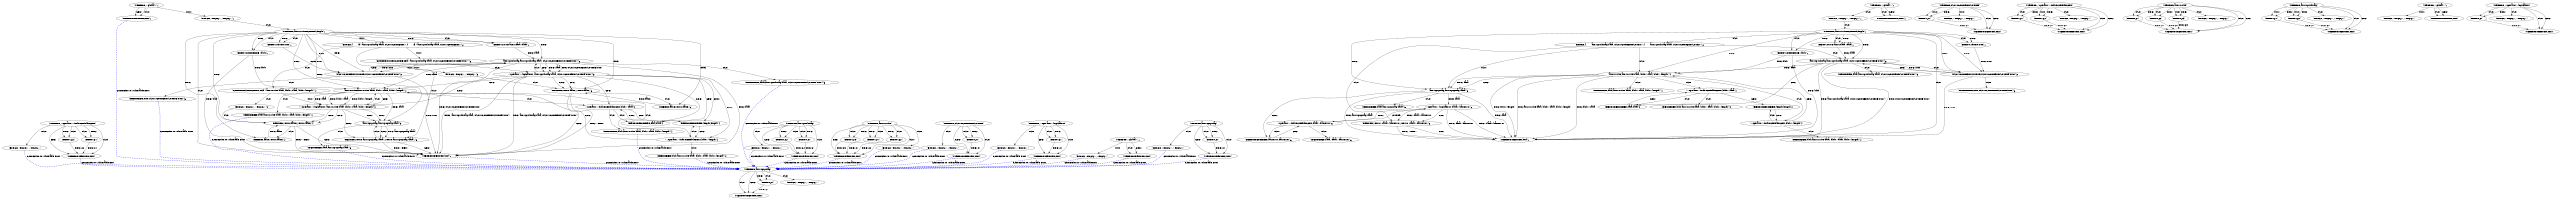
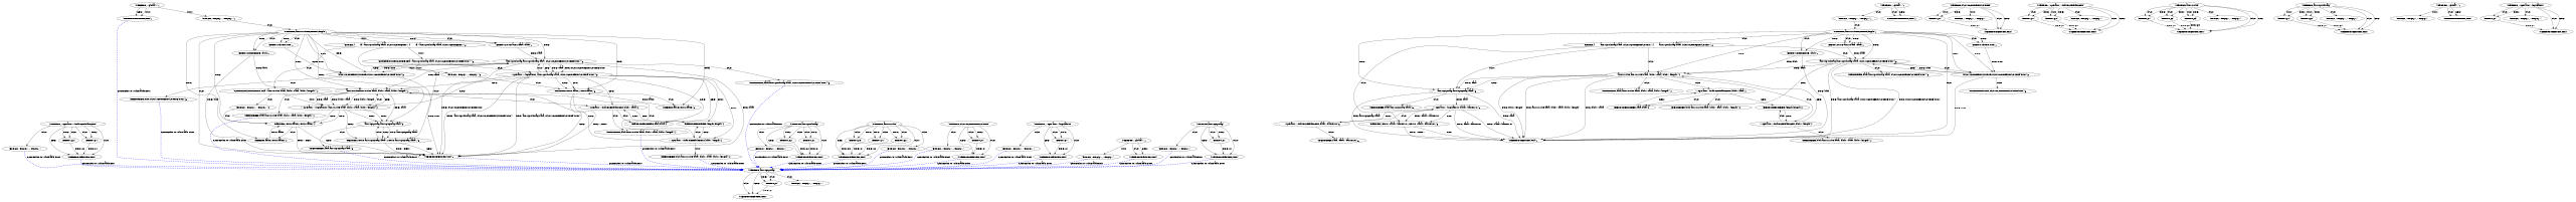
  digraph {
    n1 [label=<(METHOD,asn1_pop_tag)>]
    n2 [label=<(PARAM,p1)>]
    n3 [label=<(BLOCK,&lt;empty&gt;,&lt;empty&gt;)>]
    n4 [label=<(METHOD_RETURN,ANY)>]
    n5 [label=<(METHOD,&lt;global&gt;)<SUB>1</SUB>>]
    n6 [label=<(BLOCK,&lt;empty&gt;,&lt;empty&gt;)<SUB>1</SUB>>]
    n7 [label=<(METHOD_RETURN,ANY)<SUB>1</SUB>>]
    n8 [label=<(METHOD,asn1_write_ContextSimple)<SUB>1</SUB>>]
    n9 [label=<(PARAM,struct asn1_data *data)<SUB>1</SUB>>]
    n10 [label=<(PARAM,uint8_t num)<SUB>1</SUB>>]
    n11 [label=<(PARAM,DATA_BLOB *blob)<SUB>1</SUB>>]
    n12 [label=<(BLOCK,{        asn1_push_tag(data, ASN1_CONTEXT_SIMPL...,{        asn1_push_tag(data, ASN1_CONTEXT_SIMPL...)<SUB>2</SUB>>]
    n13 [label=<(asn1_push_tag,asn1_push_tag(data, ASN1_CONTEXT_SIMPLE(num)))<SUB>3</SUB>>]
    n14 [label=<(ASN1_CONTEXT_SIMPLE,ASN1_CONTEXT_SIMPLE(num))<SUB>3</SUB>>]
    n15 [label=<(asn1_write,asn1_write(data, blob-&gt;data, blob-&gt;length))<SUB>4</SUB>>]
    n16 [label=<(asn1_pop_tag,asn1_pop_tag(data))<SUB>5</SUB>>]
    n17 [label=<(METHOD_RETURN,bool)<SUB>1</SUB>>]
    n18 [label=<(RETURN,return !data-&gt;has_error;,return !data-&gt;has_error;)<SUB>6</SUB>>]
    n19 [label=<(IDENTIFIER,data,asn1_push_tag(data, ASN1_CONTEXT_SIMPLE(num)))<SUB>3</SUB>>]
    n20 [label=<(FIELD_IDENTIFIER,data,data)<SUB>4</SUB>>]
    n21 [label=<(IDENTIFIER,num,ASN1_CONTEXT_SIMPLE(num))<SUB>3</SUB>>]
    n22 [label=<(IDENTIFIER,data,asn1_write(data, blob-&gt;data, blob-&gt;length))<SUB>4</SUB>>]
    n23 [label=<(&lt;operator&gt;.indirectFieldAccess,blob-&gt;data)<SUB>4</SUB>>]
    n24 [label=<(&lt;operator&gt;.indirectFieldAccess,blob-&gt;length)<SUB>4</SUB>>]
    n25 [label=<(IDENTIFIER,data,asn1_pop_tag(data))<SUB>5</SUB>>]
    n26 [label=<(&lt;operator&gt;.logicalNot,!data-&gt;has_error)<SUB>6</SUB>>]
-   n27 [label=<(FIELD_IDENTIFIER,has_error,has_error)<SUB>6</SUB>>]
    n28 [label=<(IDENTIFIER,blob,asn1_write(data, blob-&gt;data, blob-&gt;length))<SUB>4</SUB>>]
    n29 [label=<(FIELD_IDENTIFIER,length,length)<SUB>4</SUB>>]
    n30 [label=<(IDENTIFIER,blob,asn1_write(data, blob-&gt;data, blob-&gt;length))<SUB>4</SUB>>]
    n31 [label=<(&lt;operator&gt;.indirectFieldAccess,data-&gt;has_error)<SUB>6</SUB>>]
    n32 [label=<(IDENTIFIER,data,!data-&gt;has_error)<SUB>6</SUB>>]
    n33 [label=<(METHOD,ASN1_CONTEXT_SIMPLE)>]
    n34 [label=<(PARAM,p1)>]
    n35 [label=<(BLOCK,&lt;empty&gt;,&lt;empty&gt;)>]
    n36 [label=<(METHOD_RETURN,ANY)>]
    n37 [label=<(METHOD,&lt;operator&gt;.indirectFieldAccess)>]
    n38 [label=<(PARAM,p1)>]
    n39 [label=<(PARAM,p2)>]
    n40 [label=<(BLOCK,&lt;empty&gt;,&lt;empty&gt;)>]
    n41 [label=<(METHOD_RETURN,ANY)>]
    n42 [label=<(METHOD,asn1_write)>]
    n43 [label=<(PARAM,p1)>]
    n44 [label=<(PARAM,p2)>]
    n45 [label=<(PARAM,p3)>]
    n46 [label=<(BLOCK,&lt;empty&gt;,&lt;empty&gt;)>]
    n47 [label=<(METHOD_RETURN,ANY)>]
    n48 [label=<(METHOD,asn1_push_tag)>]
    n49 [label=<(PARAM,p1)>]
    n50 [label=<(PARAM,p2)>]
    n51 [label=<(BLOCK,&lt;empty&gt;,&lt;empty&gt;)>]
    n52 [label=<(METHOD_RETURN,ANY)>]
    n53 [label=<(METHOD,&lt;global&gt;)<SUB>1</SUB>>]
    n54 [label=<(BLOCK,&lt;empty&gt;,&lt;empty&gt;)>]
    n55 [label=<(METHOD_RETURN,ANY)>]
    n56 [label=<(METHOD,&lt;operator&gt;.logicalNot)>]
    n57 [label=<(PARAM,p1)>]
    n58 [label=<(BLOCK,&lt;empty&gt;,&lt;empty&gt;)>]
    n59 [label=<(METHOD_RETURN,ANY)>]
    n60 [label=<(METHOD,&lt;operator&gt;.indirectFieldAccess)>]
    n61 [label=<(PARAM,p1)>]
    n62 [label=<(PARAM,p2)>]
    n63 [label=<(BLOCK,&lt;empty&gt;,&lt;empty&gt;)>]
    n64 [label=<(METHOD_RETURN,ANY)>]
    n65 [label=<(METHOD,&lt;global&gt;)<SUB>1</SUB>>]
    n66 [label=<(BLOCK,&lt;empty&gt;,&lt;empty&gt;)<SUB>1</SUB>>]
    n67 [label=<(METHOD_RETURN,ANY)<SUB>1</SUB>>]
    n68 [label=<(METHOD,asn1_write_ContextSimple)<SUB>1</SUB>>]
    n69 [label=<(PARAM,struct asn1_data *data)<SUB>1</SUB>>]
    n70 [label=<(PARAM,uint8_t num)<SUB>1</SUB>>]
    n71 [label=<(PARAM,DATA_BLOB *blob)<SUB>1</SUB>>]
    n72 [label=<(BLOCK,{        if (!asn1_push_tag(data, ASN1_CONTEXT_...,{        if (!asn1_push_tag(data, ASN1_CONTEXT_...)<SUB>2</SUB>>]
    n73 [label=<(asn1_push_tag,asn1_push_tag(data, ASN1_CONTEXT_SIMPLE(num)))<SUB>3</SUB>>]
    n74 [label=<(ASN1_CONTEXT_SIMPLE,ASN1_CONTEXT_SIMPLE(num))<SUB>3</SUB>>]
    n75 [label=<(RETURN,return false;,return false;)<SUB>3</SUB>>]
    n76 [label=<(LITERAL,false,return false;)<SUB>3</SUB>>]
    n77 [label=<(asn1_write,asn1_write(data, blob-&gt;data, blob-&gt;length))<SUB>4</SUB>>]
    n78 [label=<(RETURN,return false;,return false;)<SUB>4</SUB>>]
    n79 [label=<(LITERAL,false,return false;)<SUB>4</SUB>>]
    n80 [label=<(asn1_pop_tag,asn1_pop_tag(data))<SUB>5</SUB>>]
    n81 [label=<(METHOD_RETURN,bool)<SUB>1</SUB>>]
    n82 [label=<(CONTROL_STRUCTURE,IF,if (!asn1_push_tag(data, ASN1_CONTEXT_SIMPLE(num))))<SUB>3</SUB>>]
    n83 [label=<(CONTROL_STRUCTURE,IF,if (!asn1_write(data, blob-&gt;data, blob-&gt;length)))<SUB>4</SUB>>]
    n84 [label=<(RETURN,return asn1_pop_tag(data);,return asn1_pop_tag(data);)<SUB>5</SUB>>]
    n85 [label=<(&lt;operator&gt;.logicalNot,!asn1_push_tag(data, ASN1_CONTEXT_SIMPLE(num)))<SUB>3</SUB>>]
    n86 [label=<(IDENTIFIER,data,asn1_push_tag(data, ASN1_CONTEXT_SIMPLE(num)))<SUB>3</SUB>>]
    n87 [label=<(IDENTIFIER,num,ASN1_CONTEXT_SIMPLE(num))<SUB>3</SUB>>]
    n88 [label=<(&lt;operator&gt;.logicalNot,!asn1_write(data, blob-&gt;data, blob-&gt;length))<SUB>4</SUB>>]
    n89 [label=<(&lt;operator&gt;.indirectFieldAccess,blob-&gt;data)<SUB>4</SUB>>]
    n90 [label=<(&lt;operator&gt;.indirectFieldAccess,blob-&gt;length)<SUB>4</SUB>>]
    n91 [label=<(IDENTIFIER,data,asn1_write(data, blob-&gt;data, blob-&gt;length))<SUB>4</SUB>>]
    n92 [label=<(IDENTIFIER,data,asn1_pop_tag(data))<SUB>5</SUB>>]
    n93 [label=<(BLOCK,&lt;empty&gt;,&lt;empty&gt;)<SUB>3</SUB>>]
    n94 [label=<(BLOCK,&lt;empty&gt;,&lt;empty&gt;)<SUB>4</SUB>>]
    n95 [label=<(FIELD_IDENTIFIER,data,data)<SUB>4</SUB>>]
    n96 [label=<(FIELD_IDENTIFIER,length,length)<SUB>4</SUB>>]
    n97 [label=<(IDENTIFIER,blob,asn1_write(data, blob-&gt;data, blob-&gt;length))<SUB>4</SUB>>]
    n98 [label=<(IDENTIFIER,blob,asn1_write(data, blob-&gt;data, blob-&gt;length))<SUB>4</SUB>>]
    n99 [label=<(METHOD,asn1_push_tag)>]
    n100 [label=<(PARAM,p1)>]
    n101 [label=<(PARAM,p2)>]
    n102 [label=<(BLOCK,&lt;empty&gt;,&lt;empty&gt;)>]
    n103 [label=<(METHOD_RETURN,ANY)>]
    n104 [label=<(METHOD,asn1_write)>]
    n105 [label=<(PARAM,p1)>]
    n106 [label=<(PARAM,p2)>]
    n107 [label=<(PARAM,p3)>]
    n108 [label=<(BLOCK,&lt;empty&gt;,&lt;empty&gt;)>]
    n109 [label=<(METHOD_RETURN,ANY)>]
    n110 [label=<(METHOD,ASN1_CONTEXT_SIMPLE)>]
    n111 [label=<(PARAM,p1)>]
    n112 [label=<(BLOCK,&lt;empty&gt;,&lt;empty&gt;)>]
    n113 [label=<(METHOD_RETURN,ANY)>]
    n114 [label=<(METHOD,&lt;operator&gt;.logicalNot)>]
    n115 [label=<(PARAM,p1)>]
    n116 [label=<(BLOCK,&lt;empty&gt;,&lt;empty&gt;)>]
    n117 [label=<(METHOD_RETURN,ANY)>]
    n118 [label=<(METHOD,&lt;global&gt;)<SUB>1</SUB>>]
    n119 [label=<(BLOCK,&lt;empty&gt;,&lt;empty&gt;)>]
    n120 [label=<(METHOD_RETURN,ANY)>]
    n121 [label=<(METHOD,asn1_pop_tag)>]
    n122 [label=<(PARAM,p1)>]
    n123 [label=<(BLOCK,&lt;empty&gt;,&lt;empty&gt;)>]
    n124 [label=<(METHOD_RETURN,ANY)>]
    n1 -> n2 [label="AST: "]
    n1 -> n2 [label="DDG: "]
    n1 -> n3 [label="AST: "]
    n1 -> n4 [label="AST: "]
    n1 -> n4 [label="CFG: "]
    n2 -> n4 [label="DDG: p1"]
    n5 -> n6 [label="AST: "]
    n5 -> n7 [label="AST: "]
    n5 -> n7 [label="CFG: "]
    n6 -> n8 [label="AST: "]
    n8 -> n9 [label="AST: "]
    n8 -> n9 [label="DDG: "]
    n8 -> n10 [label="AST: "]
    n8 -> n10 [label="DDG: "]
    n8 -> n11 [label="AST: "]
    n8 -> n11 [label="DDG: "]
    n8 -> n12 [label="AST: "]
    n8 -> n13 [label="DDG: "]
    n8 -> n14 [label="CFG: "]
    n8 -> n14 [label="DDG: "]
    n8 -> n15 [label="DDG: "]
    n8 -> n16 [label="DDG: "]
    n8 -> n17 [label="AST: "]
    n9 -> n13 [label="DDG: data"]
    n10 -> n14 [label="DDG: num"]
    n11 -> n15 [label="DDG: blob"]
    n11 -> n17 [label="DDG: blob"]
    n12 -> n13 [label="AST: "]
    n12 -> n15 [label="AST: "]
    n12 -> n16 [label="AST: "]
    n12 -> n18 [label="AST: "]
    n13 -> n14 [label="AST: "]
    n13 -> n15 [label="DDG: data"]
    n13 -> n17 [label="DDG: ASN1_CONTEXT_SIMPLE(num)"]
    n13 -> n17 [label="DDG: asn1_push_tag(data, ASN1_CONTEXT_SIMPLE(num))"]
    n13 -> n19 [label="AST: "]
    n13 -> n20 [label="CFG: "]
    n14 -> n13 [label="CFG: "]
    n14 -> n13 [label="DDG: num"]
    n14 -> n17 [label="DDG: num"]
    n14 -> n21 [label="AST: "]
    n15 -> n16 [label="CFG: "]
    n15 -> n16 [label="DDG: data"]
    n15 -> n17 [label="DDG: blob-&gt;data"]
    n15 -> n17 [label="DDG: blob-&gt;length"]
    n15 -> n17 [label="DDG: asn1_write(data, blob-&gt;data, blob-&gt;length)"]
    n15 -> n22 [label="AST: "]
    n15 -> n23 [label="AST: "]
    n15 -> n24 [label="AST: "]
    n16 -> n17 [label="DDG: data"]
    n16 -> n17 [label="DDG: asn1_pop_tag(data)"]
    n16 -> n25 [label="AST: "]
    n16 -> n26 [label="DDG: data"]
-   n16 -> n27 [label="CFG: "]
    n18 -> n17 [label="CFG: "]
    n18 -> n17 [label="DDG: &lt;RET&gt;"]
    n20 -> n23 [label="CFG: "]
    n23 -> n20 [label="AST: "]
    n23 -> n28 [label="AST: "]
    n23 -> n29 [label="CFG: "]
    n24 -> n15 [label="CFG: "]
    n24 -> n29 [label="AST: "]
    n24 -> n30 [label="AST: "]
    n26 -> n17 [label="DDG: data-&gt;has_error"]
    n26 -> n17 [label="DDG: !data-&gt;has_error"]
    n26 -> n18 [label="CFG: "]
    n26 -> n18 [label="DDG: !data-&gt;has_error"]
-   n26 -> n31 [label="SIMPLE: "]
-   n27 -> n31 [label="CFG: "]
+   n26 -> n31 [label="AST: "]
    n29 -> n24 [label="CFG: "]
    n31 -> n26 [label="CDG: "]
-   n31 -> n27 [label="AST: "]
    n31 -> n32 [label="AST: "]
    n33 -> n34 [label="AST: "]
    n33 -> n34 [label="DDG: "]
    n33 -> n35 [label="AST: "]
    n33 -> n36 [label="AST: "]
    n33 -> n36 [label="CFG: "]
    n34 -> n36 [label="DDG: p1"]
    n37 -> n38 [label="AST: "]
    n37 -> n38 [label="DDG: "]
    n37 -> n39 [label="AST: "]
    n37 -> n39 [label="DDG: "]
    n37 -> n40 [label="AST: "]
    n37 -> n41 [label="AST: "]
    n37 -> n41 [label="CFG: "]
    n38 -> n41 [label="DDG: p1"]
    n39 -> n41 [label="DDG: p2"]
    n42 -> n43 [label="AST: "]
    n42 -> n43 [label="DDG: "]
    n42 -> n44 [label="AST: "]
    n42 -> n44 [label="DDG: "]
    n42 -> n45 [label="AST: "]
    n42 -> n45 [label="DDG: "]
    n42 -> n46 [label="AST: "]
    n42 -> n47 [label="AST: "]
    n42 -> n47 [label="CFG: "]
    n43 -> n47 [label="DDG: p1"]
    n44 -> n47 [label="DDG: p2"]
    n45 -> n47 [label="DDG: p3"]
    n48 -> n49 [label="AST: "]
    n48 -> n49 [label="DDG: "]
    n48 -> n50 [label="AST: "]
    n48 -> n50 [label="DDG: "]
    n48 -> n51 [label="AST: "]
    n48 -> n52 [label="AST: "]
    n48 -> n52 [label="CFG: "]
    n49 -> n52 [label="DDG: p1"]
    n50 -> n52 [label="DDG: p2"]
    n53 -> n54 [label="AST: "]
    n53 -> n55 [label="AST: "]
    n53 -> n55 [label="CFG: "]
    n56 -> n57 [label="AST: "]
    n56 -> n57 [label="DDG: "]
    n56 -> n58 [label="AST: "]
    n56 -> n59 [label="AST: "]
    n56 -> n59 [label="CFG: "]
    n57 -> n59 [label="DDG: p1"]
    n60 -> n61 [label="AST: "]
    n60 -> n61 [label="DDG: "]
    n60 -> n62 [label="AST: "]
    n60 -> n62 [label="DDG: "]
    n60 -> n63 [label="AST: "]
    n60 -> n64 [label="AST: "]
    n60 -> n64 [label="CFG: "]
    n61 -> n64 [label="DDG: p1"]
    n62 -> n64 [label="DDG: p2"]
    n63 -> n1 [color=blue label="Connection to Vulnerable Root" penwidth=2.0 style=dashed]
    n64 -> n1 [color=blue label="Connection to Vulnerable Root" penwidth=2.0 style=dashed]
    n65 -> n66 [label="AST: "]
    n65 -> n67 [label="AST: "]
    n65 -> n67 [label="CFG: "]
    n66 -> n68 [label="AST: "]
    n67 -> n1 [color=blue label="Connection to Vulnerable Root" penwidth=2.0 style=dashed]
    n68 -> n69 [label="AST: "]
    n68 -> n69 [label="DDG: "]
    n68 -> n70 [label="AST: "]
    n68 -> n70 [label="DDG: "]
    n68 -> n71 [label="AST: "]
    n68 -> n71 [label="DDG: "]
    n68 -> n72 [label="AST: "]
    n68 -> n73 [label="DDG: "]
    n68 -> n74 [label="CFG: "]
    n68 -> n74 [label="DDG: "]
    n68 -> n75 [label="DDG: "]
    n68 -> n76 [label="DDG: "]
    n68 -> n77 [label="DDG: "]
    n68 -> n78 [label="DDG: "]
    n68 -> n79 [label="DDG: "]
    n68 -> n80 [label="DDG: "]
    n68 -> n81 [label="AST: "]
    n69 -> n73 [label="DDG: data"]
    n70 -> n74 [label="DDG: num"]
    n71 -> n77 [label="DDG: blob"]
    n71 -> n81 [label="DDG: blob"]
    n72 -> n82 [label="AST: "]
    n72 -> n83 [label="AST: "]
    n72 -> n84 [label="AST: "]
    n73 -> n74 [label="AST: "]
    n73 -> n77 [label="DDG: data"]
    n73 -> n81 [label="DDG: data"]
    n73 -> n81 [label="DDG: ASN1_CONTEXT_SIMPLE(num)"]
    n73 -> n85 [label="CFG: "]
    n73 -> n85 [label="DDG: data"]
    n73 -> n85 [label="DDG: ASN1_CONTEXT_SIMPLE(num)"]
    n73 -> n86 [label="AST: "]
    n74 -> n73 [label="CFG: "]
    n74 -> n73 [label="DDG: num"]
    n74 -> n81 [label="DDG: num"]
    n74 -> n87 [label="AST: "]
    n75 -> n76 [label="AST: "]
    n75 -> n81 [label="CFG: "]
    n75 -> n81 [label="DDG: &lt;RET&gt;"]
    n76 -> n75 [label="DDG: false"]
    n77 -> n80 [label="DDG: data"]
    n77 -> n88 [label="CFG: "]
    n77 -> n88 [label="DDG: data"]
    n77 -> n88 [label="DDG: blob-&gt;data"]
    n77 -> n88 [label="DDG: blob-&gt;length"]
    n77 -> n89 [label="AST: "]
    n77 -> n90 [label="AST: "]
    n77 -> n91 [label="AST: "]
    n78 -> n79 [label="AST: "]
    n78 -> n81 [label="CFG: "]
    n78 -> n81 [label="DDG: &lt;RET&gt;"]
    n79 -> n78 [label="DDG: false"]
    n80 -> n84 [label="CFG: "]
    n80 -> n84 [label="DDG: asn1_pop_tag(data)"]
    n80 -> n92 [label="AST: "]
    n81 -> n1 [color=blue label="Connection to Vulnerable Root" penwidth=2.0 style=dashed]
    n82 -> n85 [label="AST: "]
    n82 -> n93 [label="AST: "]
    n83 -> n88 [label="AST: "]
    n83 -> n94 [label="AST: "]
    n84 -> n80 [label="AST: "]
    n84 -> n81 [label="CFG: "]
    n84 -> n81 [label="DDG: &lt;RET&gt;"]
    n85 -> n73 [label="AST: "]
    n85 -> n75 [label="CFG: "]
    n85 -> n75 [label="CDG: "]
    n85 -> n77 [label="CDG: "]
    n85 -> n81 [label="DDG: asn1_push_tag(data, ASN1_CONTEXT_SIMPLE(num))"]
    n85 -> n81 [label="DDG: !asn1_push_tag(data, ASN1_CONTEXT_SIMPLE(num))"]
    n85 -> n88 [label="CDG: "]
    n85 -> n89 [label="CDG: "]
    n85 -> n90 [label="CDG: "]
    n85 -> n95 [label="CFG: "]
    n85 -> n95 [label="CDG: "]
    n85 -> n96 [label="CDG: "]
    n86 -> n1 [color=blue label="Connection to Vulnerable Root" penwidth=2.0 style=dashed]
    n87 -> n1 [color=blue label="Connection to Vulnerable Root" penwidth=2.0 style=dashed]
    n88 -> n77 [label="AST: "]
    n88 -> n78 [label="CFG: "]
    n88 -> n78 [label="CDG: "]
    n88 -> n80 [label="CFG: "]
    n88 -> n80 [label="CDG: "]
    n88 -> n84 [label="CDG: "]
    n89 -> n95 [label="AST: "]
    n89 -> n96 [label="CFG: "]
    n89 -> n97 [label="AST: "]
    n90 -> n77 [label="CFG: "]
    n90 -> n96 [label="AST: "]
    n90 -> n98 [label="AST: "]
    n91 -> n1 [color=blue label="Connection to Vulnerable Root" penwidth=2.0 style=dashed]
    n92 -> n1 [color=blue label="Connection to Vulnerable Root" penwidth=2.0 style=dashed]
    n93 -> n75 [label="AST: "]
    n94 -> n78 [label="AST: "]
    n95 -> n89 [label="CFG: "]
    n96 -> n90 [label="CFG: "]
    n97 -> n1 [color=blue label="Connection to Vulnerable Root" penwidth=2.0 style=dashed]
    n98 -> n1 [color=blue label="Connection to Vulnerable Root" penwidth=2.0 style=dashed]
    n99 -> n100 [label="AST: "]
    n99 -> n100 [label="DDG: "]
    n99 -> n101 [label="AST: "]
    n99 -> n101 [label="DDG: "]
    n99 -> n102 [label="AST: "]
    n99 -> n103 [label="AST: "]
    n99 -> n103 [label="CFG: "]
    n100 -> n103 [label="DDG: p1"]
    n101 -> n103 [label="DDG: p2"]
    n102 -> n1 [color=blue label="Connection to Vulnerable Root" penwidth=2.0 style=dashed]
    n103 -> n1 [color=blue label="Connection to Vulnerable Root" penwidth=2.0 style=dashed]
    n104 -> n105 [label="AST: "]
    n104 -> n105 [label="DDG: "]
    n104 -> n106 [label="AST: "]
    n104 -> n106 [label="DDG: "]
    n104 -> n107 [label="AST: "]
    n104 -> n107 [label="DDG: "]
    n104 -> n108 [label="AST: "]
    n104 -> n109 [label="AST: "]
    n104 -> n109 [label="CFG: "]
    n105 -> n109 [label="DDG: p1"]
    n106 -> n109 [label="DDG: p2"]
    n107 -> n109 [label="DDG: p3"]
    n108 -> n1 [color=blue label="Connection to Vulnerable Root" penwidth=2.0 style=dashed]
    n109 -> n1 [color=blue label="Connection to Vulnerable Root" penwidth=2.0 style=dashed]
    n110 -> n111 [label="AST: "]
    n110 -> n111 [label="DDG: "]
    n110 -> n112 [label="AST: "]
    n110 -> n113 [label="AST: "]
    n110 -> n113 [label="CFG: "]
    n111 -> n113 [label="DDG: p1"]
    n112 -> n1 [color=blue label="Connection to Vulnerable Root" penwidth=2.0 style=dashed]
    n113 -> n1 [color=blue label="Connection to Vulnerable Root" penwidth=2.0 style=dashed]
    n114 -> n115 [label="AST: "]
    n114 -> n115 [label="DDG: "]
    n114 -> n116 [label="AST: "]
    n114 -> n117 [label="AST: "]
    n114 -> n117 [label="CFG: "]
    n115 -> n117 [label="DDG: p1"]
    n116 -> n1 [color=blue label="Connection to Vulnerable Root" penwidth=2.0 style=dashed]
    n117 -> n1 [color=blue label="Connection to Vulnerable Root" penwidth=2.0 style=dashed]
    n118 -> n119 [label="AST: "]
    n118 -> n120 [label="AST: "]
    n118 -> n120 [label="CFG: "]
    n119 -> n1 [color=blue label="Connection to Vulnerable Root" penwidth=2.0 style=dashed]
    n120 -> n1 [color=blue label="Connection to Vulnerable Root" penwidth=2.0 style=dashed]
    n121 -> n122 [label="AST: "]
    n121 -> n122 [label="DDG: "]
    n121 -> n123 [label="AST: "]
    n121 -> n124 [label="AST: "]
    n121 -> n124 [label="CFG: "]
    n122 -> n124 [label="DDG: p1"]
    n123 -> n1 [color=blue label="Connection to Vulnerable Root" penwidth=2.0 style=dashed]
    n124 -> n1 [color=blue label="Connection to Vulnerable Root" penwidth=2.0 style=dashed]
  }
